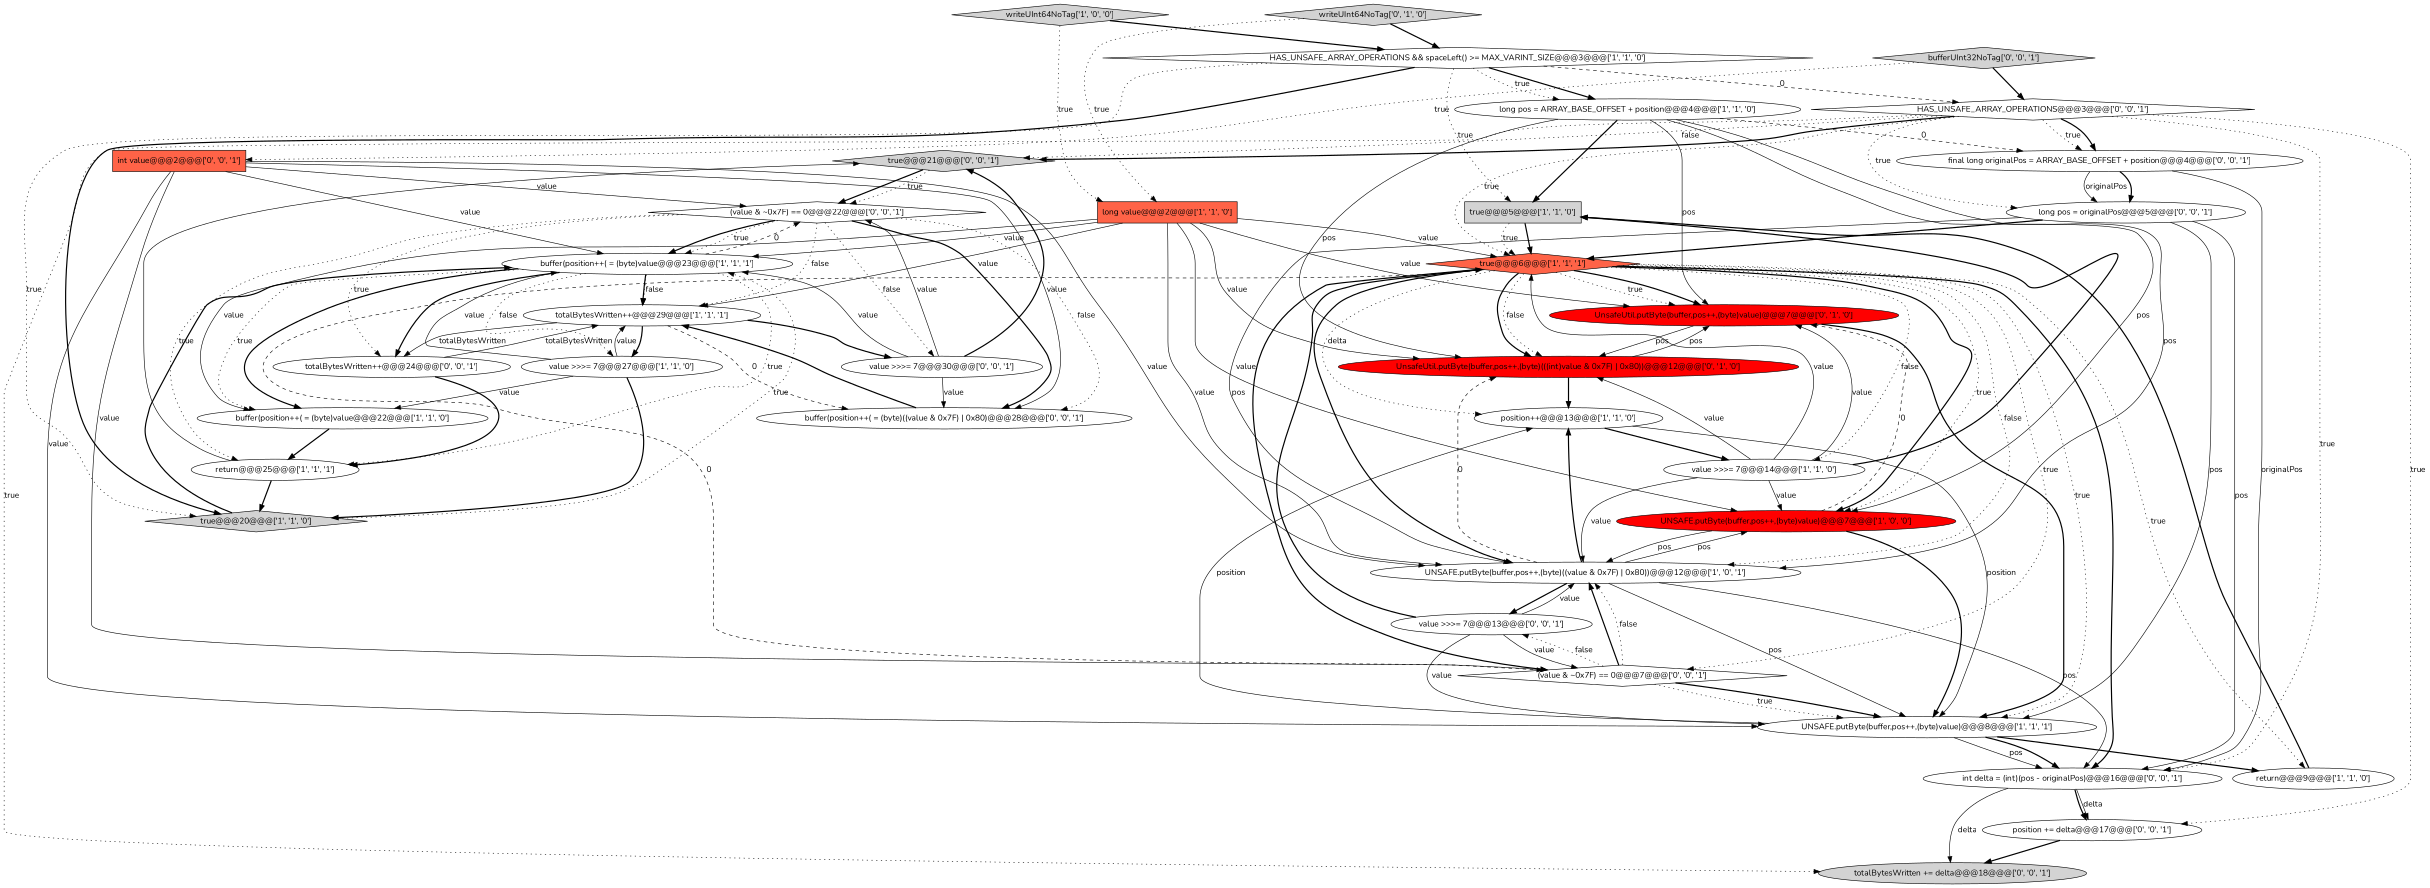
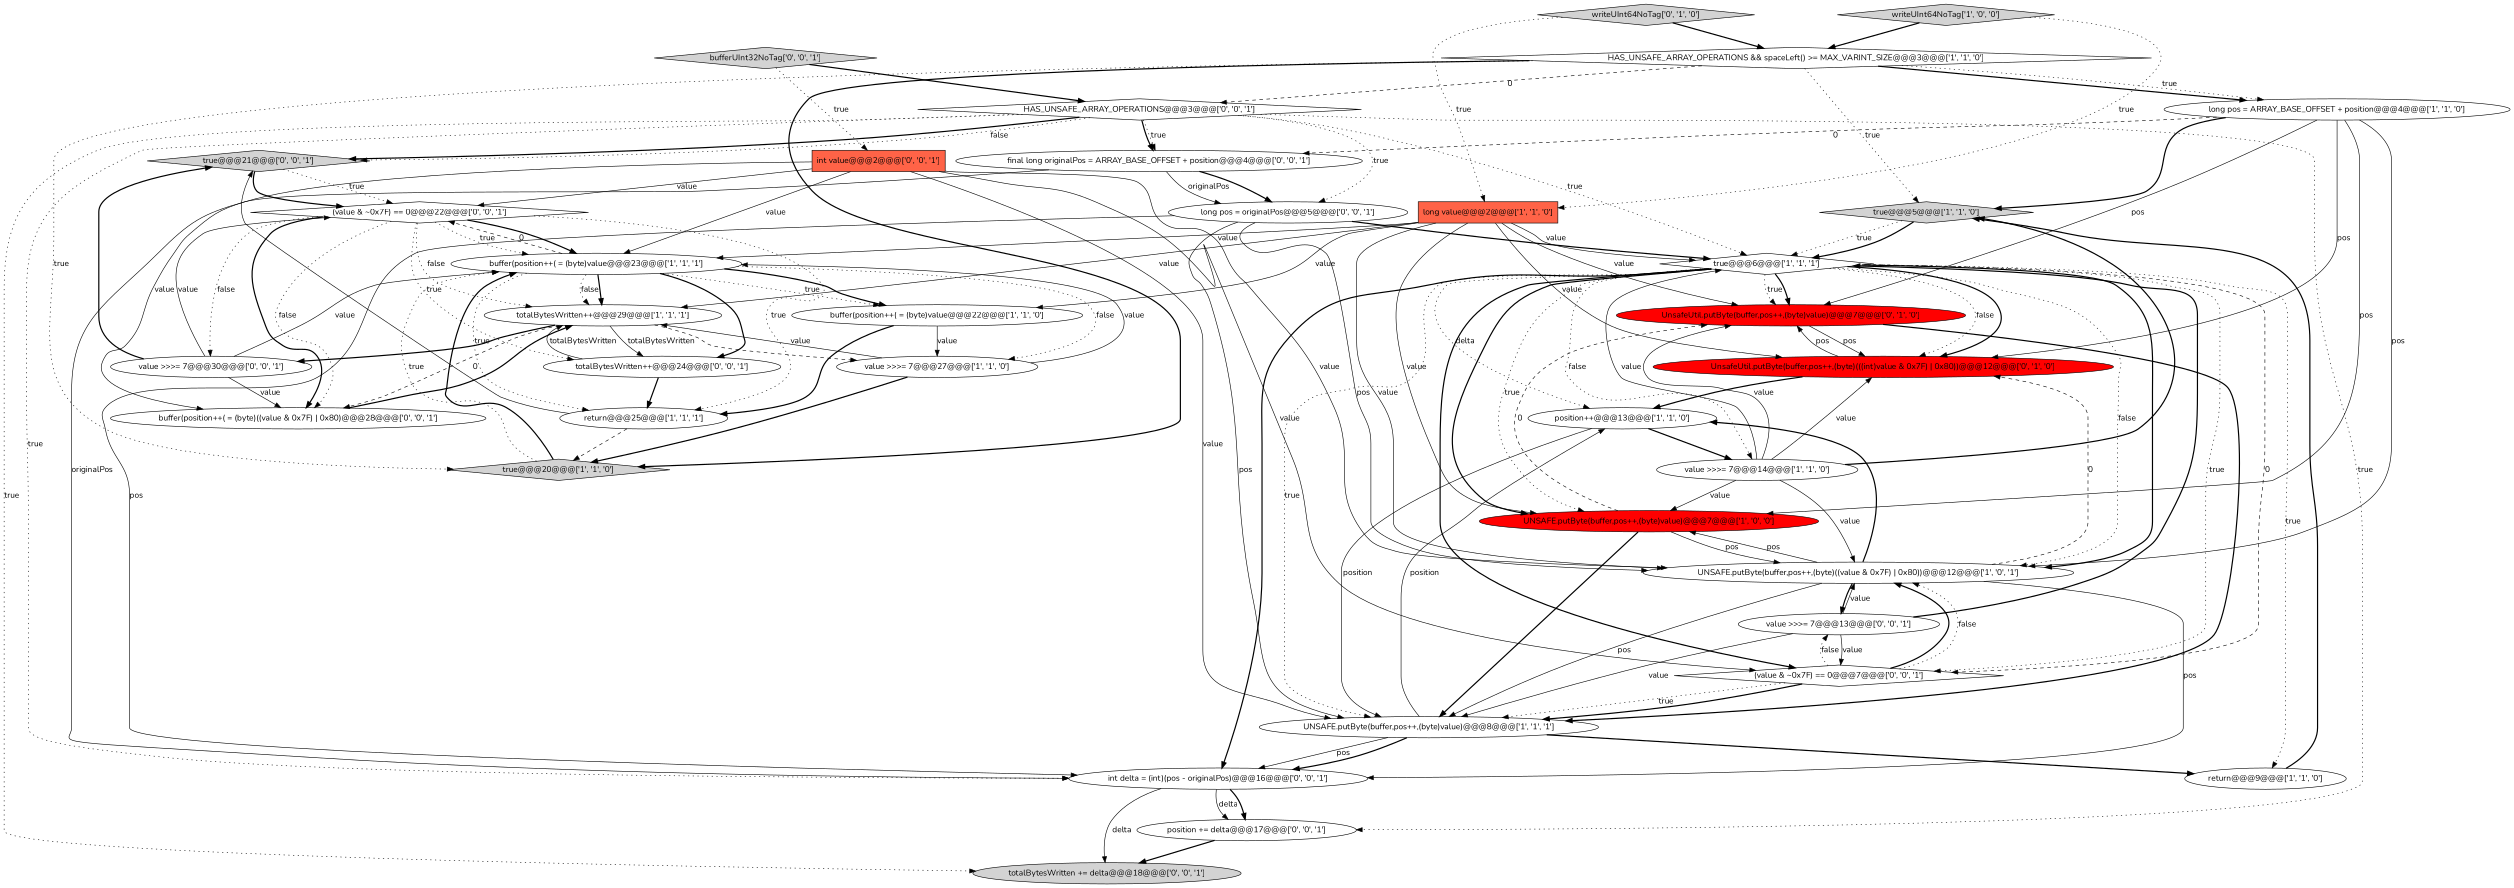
  digraph {
    fontname=Nunito
    node [fillcolor=white fontname=Nunito shape=ellipse style=filled]
    edge [fontname=Nunito style=solid]
    n1 [label="HAS_UNSAFE_ARRAY_OPERATIONS && spaceLeft() >= MAX_VARINT_SIZE@@@3@@@['1', '1', '0']" shape=diamond]
    n2 [label="long pos = ARRAY_BASE_OFFSET + position@@@4@@@['1', '1', '0']"]
    n3 [label="HAS_UNSAFE_ARRAY_OPERATIONS@@@3@@@['0', '0', '1']" shape=diamond]
    n4 [fillcolor=lightgray label="true@@@20@@@['1', '1', '0']" shape=diamond]
-   n5 [fillcolor=lightgray label="true@@@5@@@['1', '1', '0']" shape=box]
+   n5 [fillcolor=lightgray label="true@@@5@@@['1', '1', '0']" shape=diamond]
    n6 [label="final long originalPos = ARRAY_BASE_OFFSET + position@@@4@@@['0', '0', '1']"]
    n7 [fillcolor=red label="UnsafeUtil.putByte(buffer,pos++,(byte)value)@@@7@@@['0', '1', '0']"]
    n8 [label="UNSAFE.putByte(buffer,pos++,(byte)((value & 0x7F) | 0x80))@@@12@@@['1', '0', '1']"]
    n9 [fillcolor=red label="UNSAFE.putByte(buffer,pos++,(byte)value)@@@7@@@['1', '0', '0']"]
    n10 [fillcolor=red label="UnsafeUtil.putByte(buffer,pos++,(byte)(((int)value & 0x7F) | 0x80))@@@12@@@['0', '1', '0']"]
    n11 [label="position += delta@@@17@@@['0', '0', '1']"]
    n12 [fillcolor=lightgray label="totalBytesWritten += delta@@@18@@@['0', '0', '1']"]
-   n13 [fillcolor=tomato label="true@@@6@@@['1', '1', '1']" shape=diamond]
+   n13 [label="true@@@6@@@['1', '1', '1']" shape=diamond]
    n14 [label="int delta = (int)(pos - originalPos)@@@16@@@['0', '0', '1']"]
    n15 [label="long pos = originalPos@@@5@@@['0', '0', '1']"]
    n16 [fillcolor=lightgray label="true@@@21@@@['0', '0', '1']" shape=diamond]
    n17 [label="buffer(position++( = (byte)value@@@23@@@['1', '1', '1']"]
    n18 [fillcolor=lightgray label="writeUInt64NoTag['1', '0', '0']" shape=diamond]
    n19 [fillcolor=tomato label="long value@@@2@@@['1', '1', '0']" shape=box]
    n20 [label="totalBytesWritten++@@@29@@@['1', '1', '1']"]
    n21 [label="buffer(position++( = (byte)value@@@22@@@['1', '1', '0']"]
    n22 [label="UNSAFE.putByte(buffer,pos++,(byte)value)@@@8@@@['1', '1', '1']"]
    n23 [label="position++@@@13@@@['1', '1', '0']"]
    n24 [label="value >>>= 7@@@13@@@['0', '0', '1']"]
    n25 [label="buffer(position++( = (byte)((value & 0x7F) | 0x80)@@@28@@@['0', '0', '1']"]
    n26 [label="value >>>= 7@@@30@@@['0', '0', '1']"]
    n27 [label="value >>>= 7@@@27@@@['1', '1', '0']"]
    n28 [label="totalBytesWritten++@@@24@@@['0', '0', '1']"]
    n29 [label="(value & ~0x7F) == 0@@@22@@@['0', '0', '1']" shape=diamond]
    n30 [label="return@@@25@@@['1', '1', '1']"]
    n31 [label="return@@@9@@@['1', '1', '0']"]
    n32 [label="value >>>= 7@@@14@@@['1', '1', '0']"]
    n33 [label="(value & ~0x7F) == 0@@@7@@@['0', '0', '1']" shape=diamond]
    n34 [fillcolor=lightgray label="writeUInt64NoTag['0', '1', '0']" shape=diamond]
    n35 [fillcolor=lightgray label="bufferUInt32NoTag['0', '0', '1']" shape=diamond]
    n36 [fillcolor=tomato label="int value@@@2@@@['0', '0', '1']" shape=box]
    n1 -> n2 [style=bold]
    n1 -> n2 [label=true style=dotted]
    n1 -> n3 [label=0 style=dashed]
    n1 -> n4 [label=true style=dotted]
    n1 -> n4 [style=bold]
    n1 -> n5 [label=true style=dotted]
    n2 -> n5 [style=bold]
    n2 -> n6 [label=0 style=dashed]
    n2 -> n7 [label=pos]
    n2 -> n8 [label=pos]
    n2 -> n9 [label=pos]
    n2 -> n10 [label=pos]
    n3 -> n6 [label=true style=dotted]
    n3 -> n6 [style=bold]
    n3 -> n11 [label=true style=dotted]
    n3 -> n12 [label=true style=dotted]
    n3 -> n13 [label=true style=dotted]
    n3 -> n14 [label=true style=dotted]
    n3 -> n15 [label=true style=dotted]
    n3 -> n16 [style=bold]
    n3 -> n16 [label=false style=dotted]
    n4 -> n17 [label=true style=dotted]
    n4 -> n17 [style=bold]
    n5 -> n13 [label=true style=dotted]
    n5 -> n13 [style=bold]
    n6 -> n14 [label=originalPos]
    n6 -> n15 [style=bold]
    n6 -> n15 [label=originalPos]
    n7 -> n10 [label=pos]
    n7 -> n22 [style=bold]
    n8 -> n9 [label=pos]
    n8 -> n10 [label=0 style=dashed]
    n8 -> n14 [label=pos]
    n8 -> n22 [label=pos]
    n8 -> n23 [style=bold]
    n8 -> n24 [style=bold]
    n9 -> n7 [label=0 style=dashed]
    n9 -> n8 [label=pos]
    n9 -> n22 [style=bold]
    n10 -> n7 [label=pos]
    n10 -> n23 [style=bold]
    n11 -> n12 [style=bold]
    n13 -> n7 [label=true style=dotted]
    n13 -> n7 [style=bold]
    n13 -> n8 [style=bold]
    n13 -> n8 [label=false style=dotted]
    n13 -> n9 [style=bold]
    n13 -> n9 [label=true style=dotted]
    n13 -> n10 [label=false style=dotted]
    n13 -> n10 [style=bold]
    n13 -> n14 [style=bold]
    n13 -> n22 [label=true style=dotted]
    n13 -> n23 [label=delta style=dotted]
    n13 -> n31 [label=true style=dotted]
    n13 -> n32 [label=false style=dotted]
    n13 -> n33 [label=true style=dotted]
    n13 -> n33 [label=0 style=dashed]
    n13 -> n33 [style=bold]
    n14 -> n11 [label=delta]
    n14 -> n11 [style=bold]
    n14 -> n12 [label=delta]
    n15 -> n8 [label=pos]
    n15 -> n13 [style=bold]
    n15 -> n14 [label=pos]
    n15 -> n22 [label=pos]
    n16 -> n29 [style=bold]
    n16 -> n29 [label=true style=dotted]
    n17 -> n20 [label=false style=dotted]
    n17 -> n20 [style=bold]
    n17 -> n21 [label=true style=dotted]
    n17 -> n21 [style=bold]
    n17 -> n27 [label=false style=dotted]
    n17 -> n28 [style=bold]
    n17 -> n29 [label=0 style=dashed]
    n17 -> n30 [label=true style=dotted]
    n18 -> n1 [style=bold]
    n18 -> n19 [label=true style=dotted]
    n19 -> n7 [label=value]
    n19 -> n8 [label=value]
    n19 -> n9 [label=value]
    n19 -> n10 [label=value]
    n19 -> n13 [label=value]
    n19 -> n17 [label=value]
    n19 -> n20 [label=value]
    n19 -> n21 [label=value]
    n20 -> n25 [label=0 style=dashed]
    n20 -> n26 [style=bold]
-   n20 -> n27 [style=bold]
+   n20 -> n27 [style=dashed]
    n20 -> n28 [label=totalBytesWritten]
    n21 -> n30 [style=bold]
    n22 -> n14 [label=pos]
    n22 -> n14 [style=bold]
    n22 -> n23 [label=position]
    n22 -> n31 [style=bold]
    n23 -> n22 [label=position]
    n23 -> n32 [style=bold]
    n24 -> n8 [label=value]
    n24 -> n13 [style=bold]
    n24 -> n22 [label=value]
    n24 -> n33 [label=value]
    n25 -> n20 [style=bold]
    n26 -> n16 [style=bold]
    n26 -> n17 [label=value]
    n26 -> n25 [label=value]
    n26 -> n29 [label=value]
    n27 -> n4 [style=bold]
    n27 -> n17 [label=value]
    n27 -> n20 [label=value]
-   n27 -> n21 [label=value]
+   n21 -> n27 [label=value]
    n28 -> n20 [label=totalBytesWritten]
    n28 -> n30 [style=bold]
    n29 -> n17 [style=bold]
    n29 -> n17 [label=true style=dotted]
    n29 -> n20 [label=false style=dotted]
    n29 -> n25 [style=bold]
    n29 -> n25 [label=false style=dotted]
    n29 -> n26 [label=false style=dotted]
    n29 -> n28 [label=true style=dotted]
    n29 -> n30 [label=true style=dotted]
-   n30 -> n4 [style=bold]
+   n30 -> n4 [style=dashed]
    n30 -> n16
    n31 -> n5 [style=bold]
    n32 -> n5 [style=bold]
    n32 -> n7 [label=value]
    n32 -> n8 [label=value]
    n32 -> n9 [label=value]
    n32 -> n10 [label=value]
    n32 -> n13 [label=value]
    n33 -> n8 [style=bold]
    n33 -> n8 [label=false style=dotted]
    n33 -> n22 [label=true style=dotted]
    n33 -> n22 [style=bold]
    n33 -> n24 [label=false style=dotted]
    n34 -> n1 [style=bold]
    n34 -> n19 [label=true style=dotted]
    n35 -> n3 [style=bold]
    n35 -> n36 [label=true style=dotted]
    n36 -> n8 [label=value]
    n36 -> n17 [label=value]
    n36 -> n22 [label=value]
    n36 -> n25 [label=value]
    n36 -> n29 [label=value]
    n36 -> n33 [label=value]
  }
